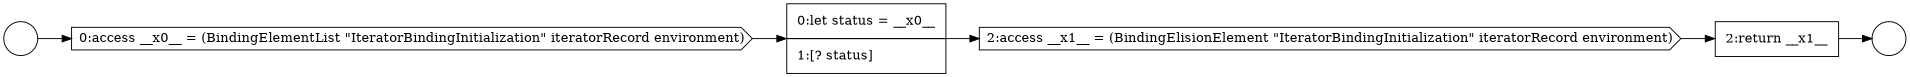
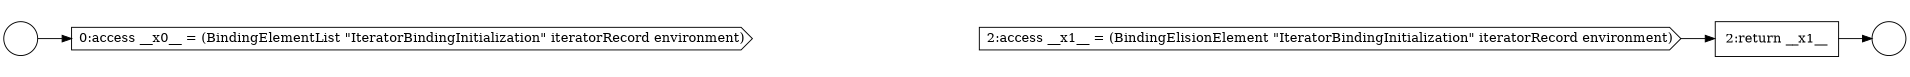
  digraph {
    rankdir=LR
    node [color=black fillcolor=white shape=cds style=filled]
    edge [color=black]
    n1 [label=<<font color="black">0:access __x0__ = (BindingElementList &quot;IteratorBindingInitialization&quot; iteratorRecord environment)</font>>]
-   n2 [label=<<font color="black">     <table border="0" cellborder="1" cellspacing="0" cellpadding="10">       <tr><td align="left">0:let status = __x0__</td></tr>       <tr><td align="left">1:[? status]</td></tr>     </table>   </font>> margin=0 shape=none]
    n3 [label=<<font color="black">     <table border="0" cellborder="1" cellspacing="0" cellpadding="10">       <tr><td align="left">2:return __x1__</td></tr>     </table>   </font>> margin=0 shape=none]
    n4 [label=" " shape=circle]
    n5 [label=" " shape=circle]
    n6 [label=<<font color="black">2:access __x1__ = (BindingElisionElement &quot;IteratorBindingInitialization&quot; iteratorRecord environment)</font>>]
-   n1 -> n2
-   n2 -> n6
    n3 -> n4
    n5 -> n1
    n6 -> n3
  }
